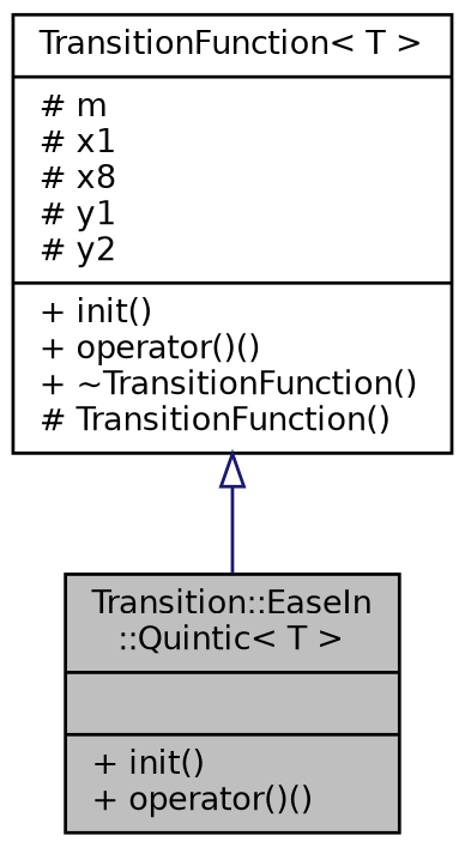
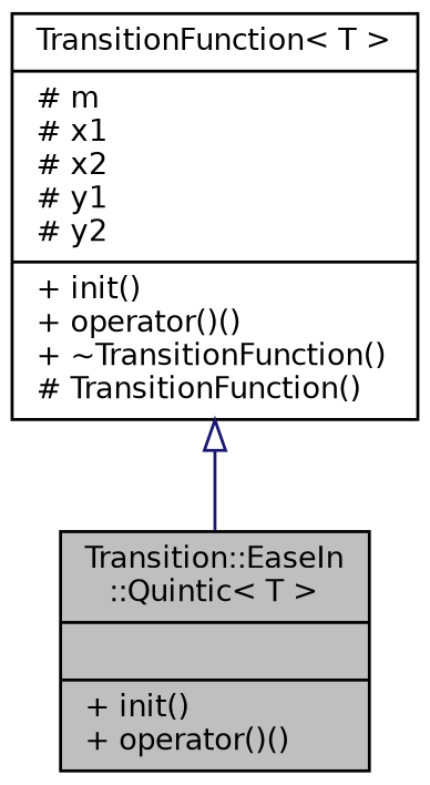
  digraph {
    node [color=black fontname=Helvetica fontsize=10 shape=record]
    n1 [fillcolor=grey75 fontcolor=black height=0.2 label="{Transition::EaseIn\l::Quintic\< T \>\n||+ init()\l+ operator()()\l}" style=filled width=0.4]
-   n2 [height=0.2 label="{TransitionFunction\< T \>\n|# m\l# x1\l# x8\l# y1\l# y2\l|+ init()\l+ operator()()\l+ ~TransitionFunction()\l# TransitionFunction()\l}" width=0.4]
+   n2 [height=0.2 label="{TransitionFunction\< T \>\n|# m\l# x1\l# x2\l# y1\l# y2\l|+ init()\l+ operator()()\l+ ~TransitionFunction()\l# TransitionFunction()\l}" width=0.4]
    n2 -> n1 [arrowtail=onormal color=midnightblue dir=back fontname=Helvetica fontsize=10 labelfontname=Helvetica labelfontsize=10 style=solid]
  }
